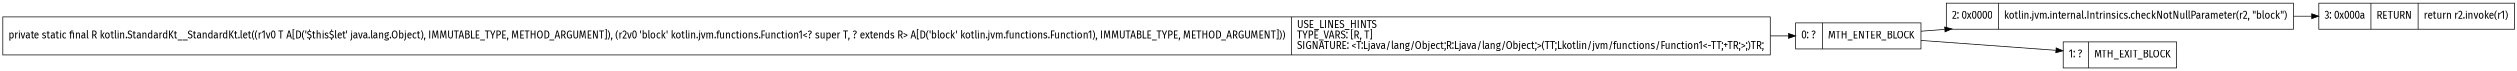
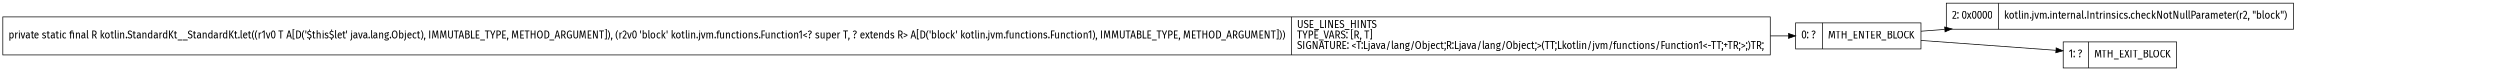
  digraph {
    fontname="Fira Sans"
    rankdir=LR
    node [fontname="Fira Sans" shape=record]
    edge [fontname="Fira Sans"]
    n1 [label="{0\:\ ?|MTH_ENTER_BLOCK\l}"]
    n2 [label="{2\:\ 0x0000|kotlin.jvm.internal.Intrinsics.checkNotNullParameter(r2, \"block\")\l}"]
    n3 [label="{1\:\ ?|MTH_EXIT_BLOCK\l}"]
-   n4 [label="{3\:\ 0x000a|RETURN\l|return r2.invoke(r1)\l}"]
    n5 [label="{private static final R kotlin.StandardKt__StandardKt.let((r1v0 T A[D('$this$let' java.lang.Object), IMMUTABLE_TYPE, METHOD_ARGUMENT]), (r2v0 'block' kotlin.jvm.functions.Function1\<? super T, ? extends R\> A[D('block' kotlin.jvm.functions.Function1), IMMUTABLE_TYPE, METHOD_ARGUMENT]))  | USE_LINES_HINTS\lTYPE_VARS: [R, T]\lSIGNATURE: \<T:Ljava\/lang\/Object;R:Ljava\/lang\/Object;\>(TT;Lkotlin\/jvm\/functions\/Function1\<\-TT;+TR;\>;)TR;\l}"]
    n1 -> n2
    n1 -> n3
-   n2 -> n4
    n5 -> n1
  }
